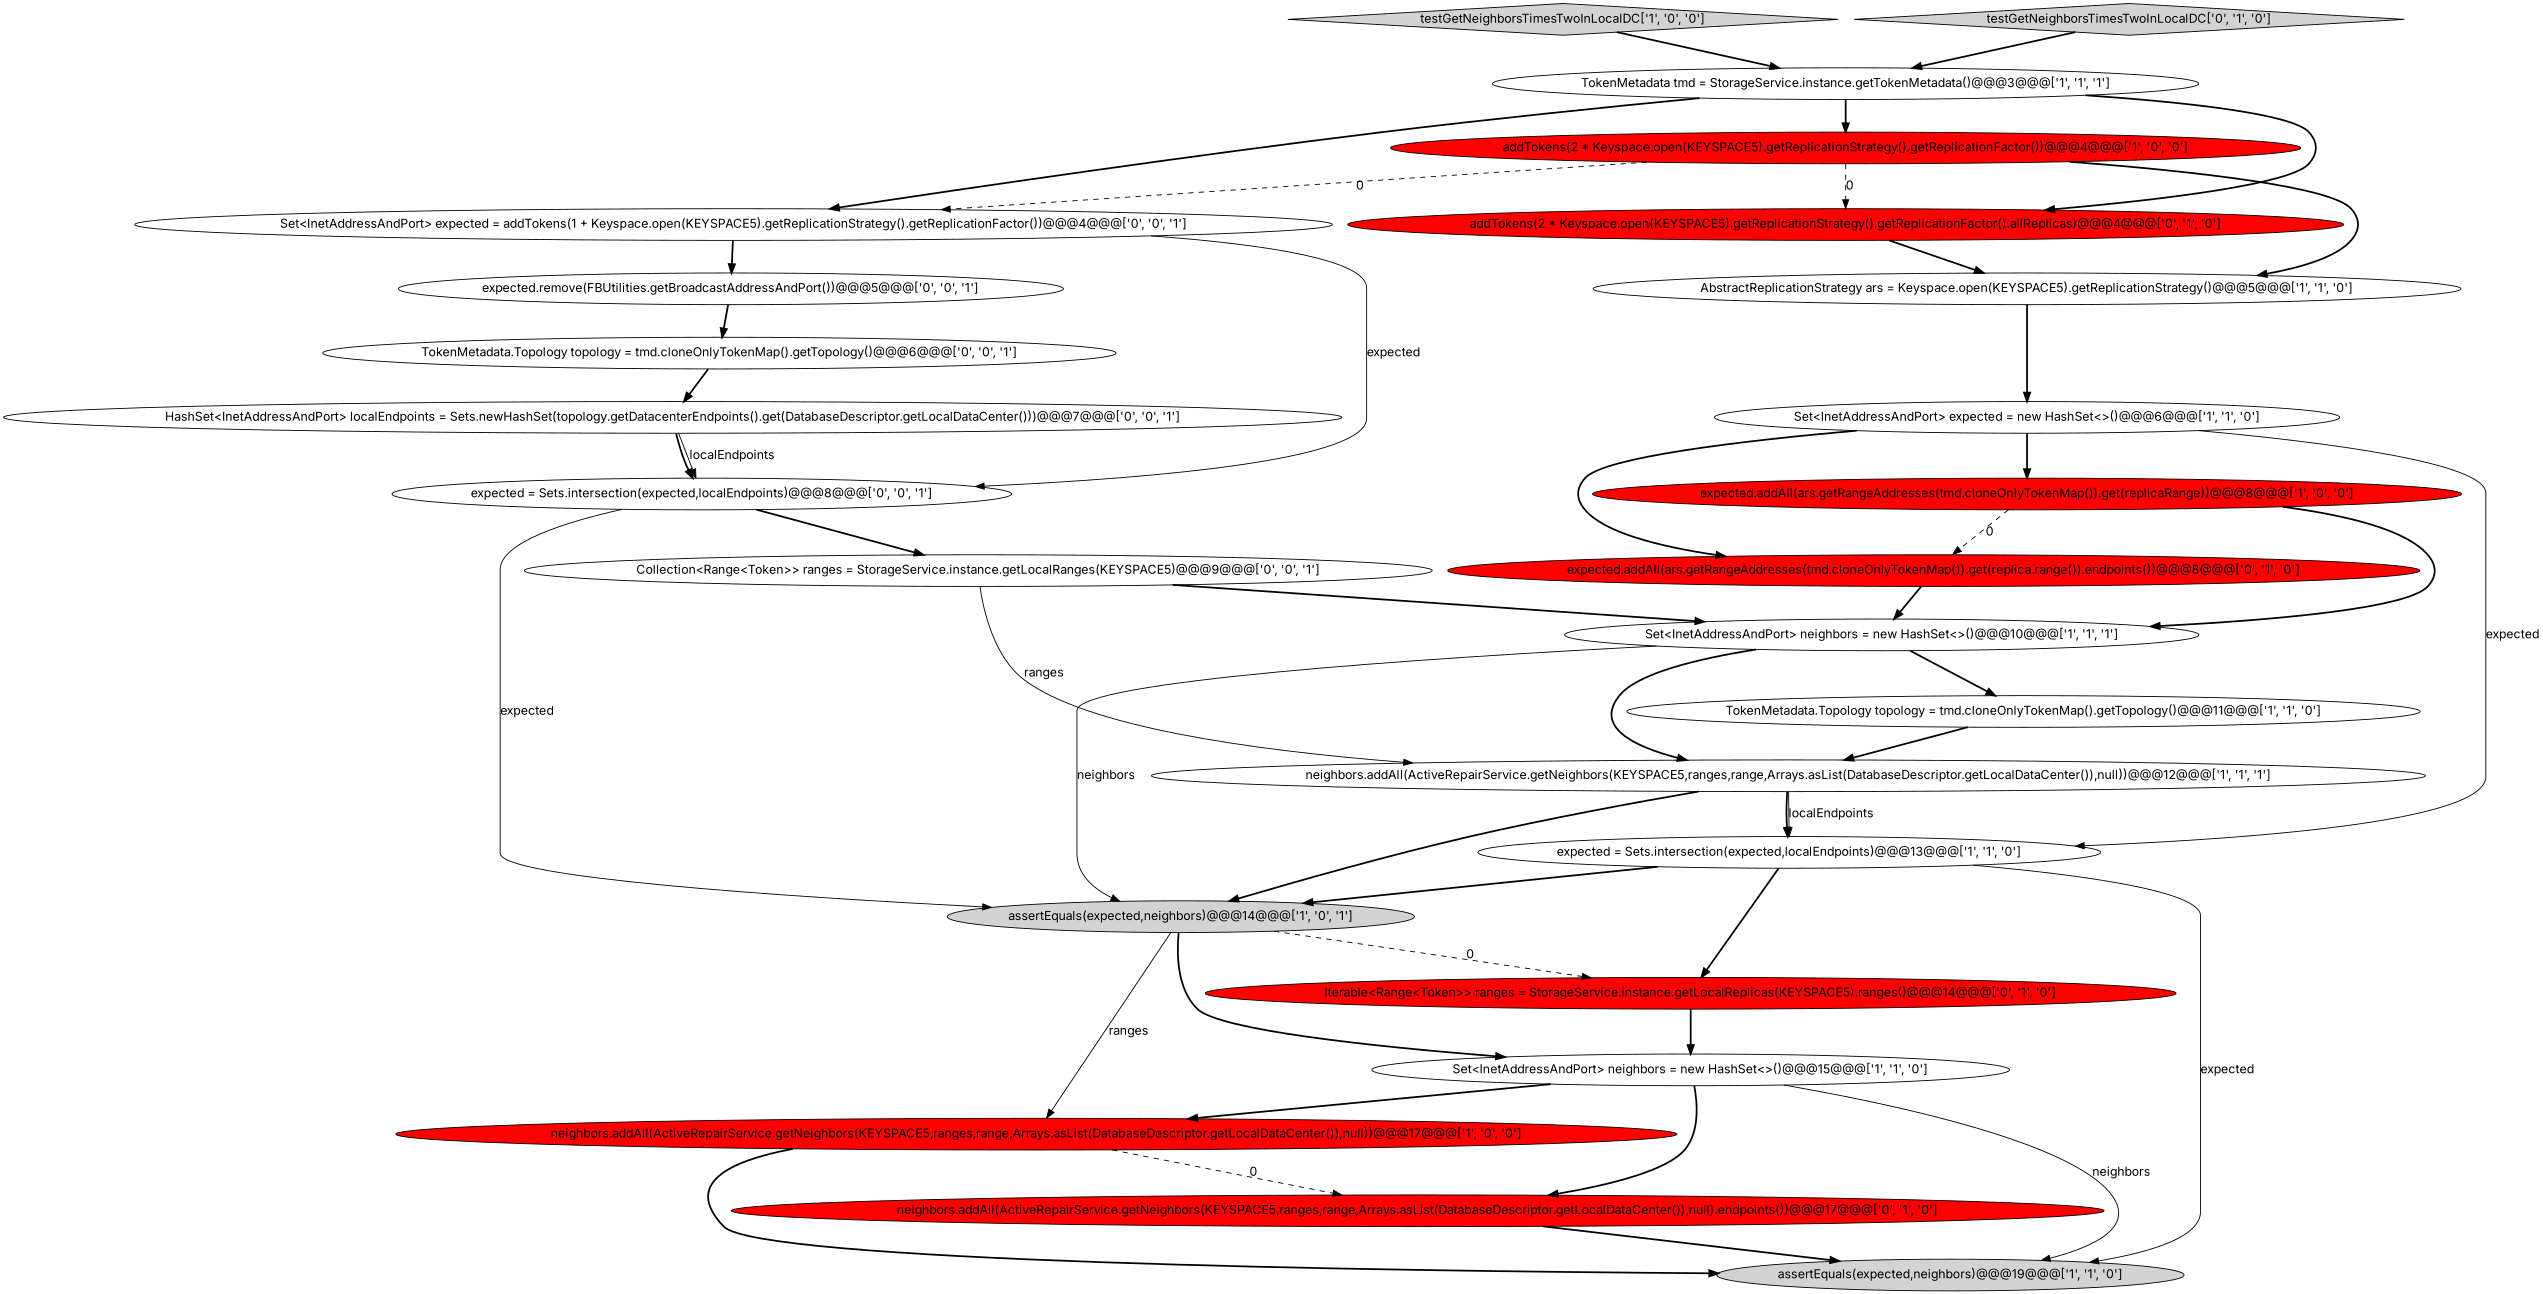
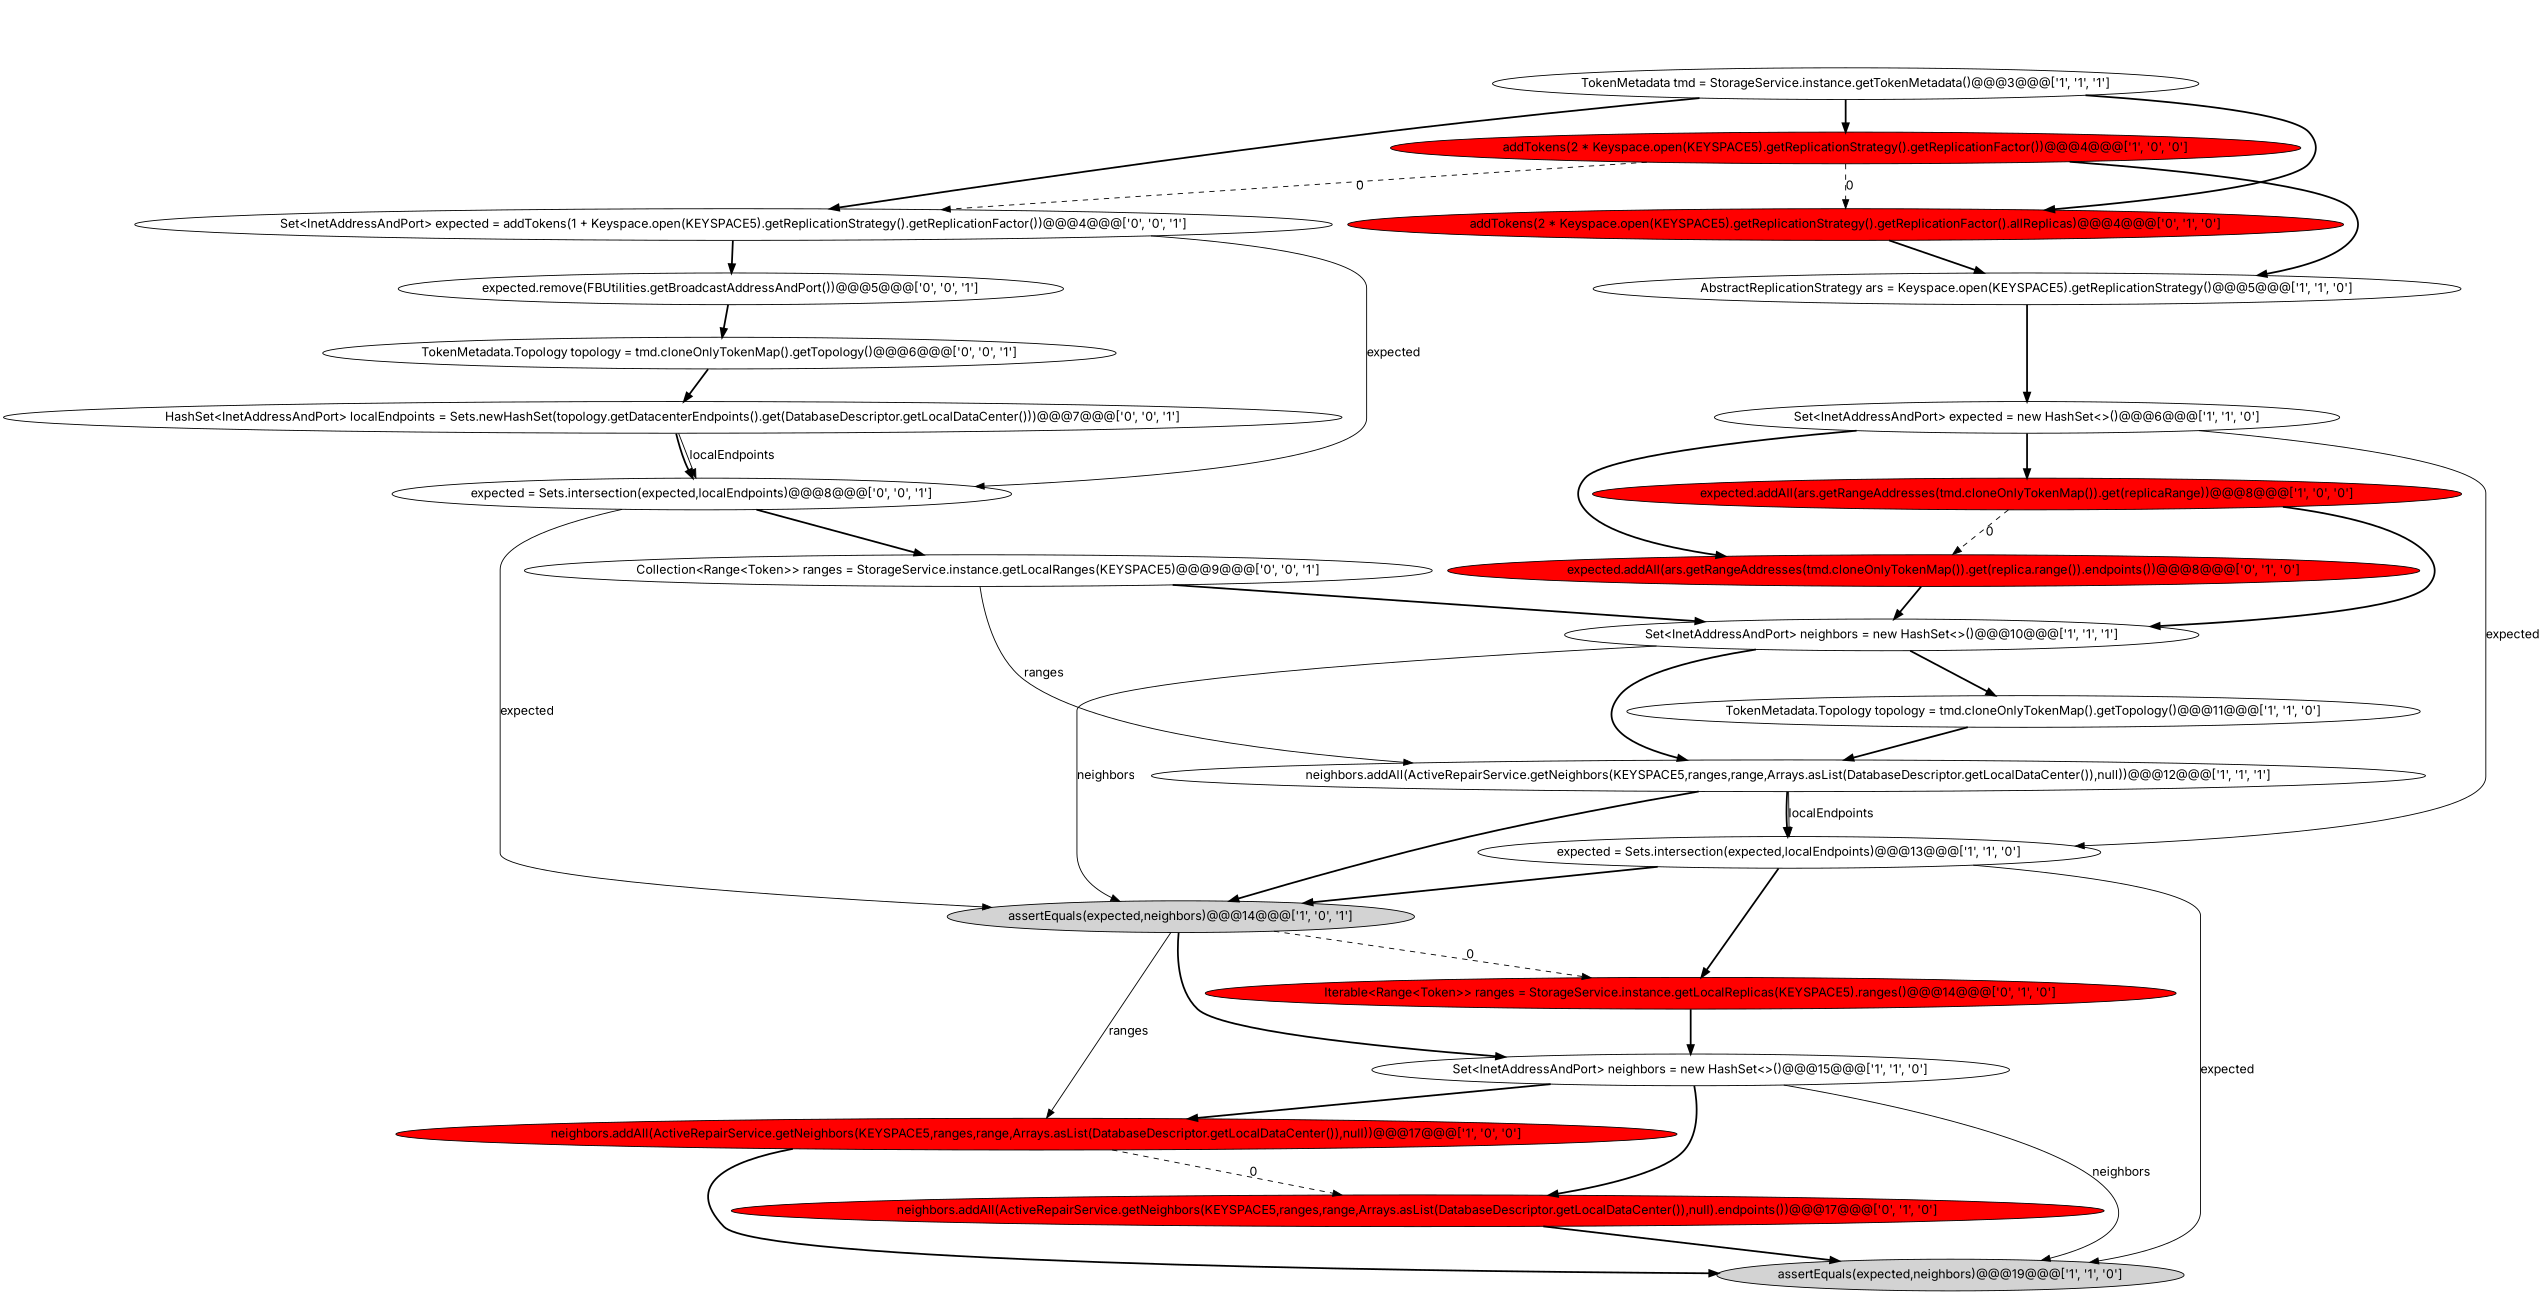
  digraph {
    fontname=Inter
    node [fillcolor=white fontname=Inter shape=ellipse style=filled]
    edge [fontname=Inter style=bold]
    n1 [label="Set<InetAddressAndPort> expected = addTokens(1 + Keyspace.open(KEYSPACE5).getReplicationStrategy().getReplicationFactor())@@@4@@@['0', '0', '1']"]
    n2 [label="expected.remove(FBUtilities.getBroadcastAddressAndPort())@@@5@@@['0', '0', '1']"]
    n3 [label="expected = Sets.intersection(expected,localEndpoints)@@@8@@@['0', '0', '1']"]
    n4 [label="TokenMetadata.Topology topology = tmd.cloneOnlyTokenMap().getTopology()@@@6@@@['0', '0', '1']"]
    n5 [fillcolor=lightgray label="assertEquals(expected,neighbors)@@@14@@@['1', '0', '1']"]
    n6 [label="Collection<Range<Token>> ranges = StorageService.instance.getLocalRanges(KEYSPACE5)@@@9@@@['0', '0', '1']"]
    n7 [label="TokenMetadata tmd = StorageService.instance.getTokenMetadata()@@@3@@@['1', '1', '1']"]
    n8 [fillcolor=red label="addTokens(2 * Keyspace.open(KEYSPACE5).getReplicationStrategy().getReplicationFactor())@@@4@@@['1', '0', '0']"]
    n9 [fillcolor=red label="addTokens(2 * Keyspace.open(KEYSPACE5).getReplicationStrategy().getReplicationFactor().allReplicas)@@@4@@@['0', '1', '0']"]
    n10 [label="AbstractReplicationStrategy ars = Keyspace.open(KEYSPACE5).getReplicationStrategy()@@@5@@@['1', '1', '0']"]
-   n11 [fillcolor=lightgray label="testGetNeighborsTimesTwoInLocalDC['1', '0', '0']" shape=diamond]
    n12 [label="Set<InetAddressAndPort> neighbors = new HashSet<>()@@@15@@@['1', '1', '0']"]
    n13 [fillcolor=red label="neighbors.addAll(ActiveRepairService.getNeighbors(KEYSPACE5,ranges,range,Arrays.asList(DatabaseDescriptor.getLocalDataCenter()),null).endpoints())@@@17@@@['0', '1', '0']"]
    n14 [fillcolor=red label="neighbors.addAll(ActiveRepairService.getNeighbors(KEYSPACE5,ranges,range,Arrays.asList(DatabaseDescriptor.getLocalDataCenter()),null))@@@17@@@['1', '0', '0']"]
    n15 [fillcolor=lightgray label="assertEquals(expected,neighbors)@@@19@@@['1', '1', '0']"]
    n16 [label="Set<InetAddressAndPort> expected = new HashSet<>()@@@6@@@['1', '1', '0']"]
    n17 [label="expected = Sets.intersection(expected,localEndpoints)@@@13@@@['1', '1', '0']"]
    n18 [fillcolor=red label="expected.addAll(ars.getRangeAddresses(tmd.cloneOnlyTokenMap()).get(replicaRange))@@@8@@@['1', '0', '0']"]
    n19 [fillcolor=red label="expected.addAll(ars.getRangeAddresses(tmd.cloneOnlyTokenMap()).get(replica.range()).endpoints())@@@8@@@['0', '1', '0']"]
    n20 [fillcolor=red label="Iterable<Range<Token>> ranges = StorageService.instance.getLocalReplicas(KEYSPACE5).ranges()@@@14@@@['0', '1', '0']"]
    n21 [label="Set<InetAddressAndPort> neighbors = new HashSet<>()@@@10@@@['1', '1', '1']"]
    n22 [label="HashSet<InetAddressAndPort> localEndpoints = Sets.newHashSet(topology.getDatacenterEndpoints().get(DatabaseDescriptor.getLocalDataCenter()))@@@7@@@['0', '0', '1']"]
    n23 [label="neighbors.addAll(ActiveRepairService.getNeighbors(KEYSPACE5,ranges,range,Arrays.asList(DatabaseDescriptor.getLocalDataCenter()),null))@@@12@@@['1', '1', '1']"]
    n24 [label="TokenMetadata.Topology topology = tmd.cloneOnlyTokenMap().getTopology()@@@11@@@['1', '1', '0']"]
-   n25 [fillcolor=lightgray label="testGetNeighborsTimesTwoInLocalDC['0', '1', '0']" shape=diamond]
    n1 -> n2
    n1 -> n3 [label=expected style=solid]
    n2 -> n4
    n3 -> n5 [label=expected style=solid]
    n3 -> n6
    n4 -> n22
    n5 -> n12
    n5 -> n14 [label=ranges style=solid]
    n5 -> n20 [label=0 style=dashed]
    n6 -> n21
    n6 -> n23 [label=ranges style=solid]
    n7 -> n1
    n7 -> n8
    n7 -> n9
    n8 -> n1 [label=0 style=dashed]
    n8 -> n9 [label=0 style=dashed]
    n8 -> n10
    n9 -> n10
    n10 -> n16
-   n11 -> n7
    n12 -> n13
    n12 -> n14
    n12 -> n15 [label=neighbors style=solid]
    n13 -> n15
    n14 -> n13 [label=0 style=dashed]
    n14 -> n15
    n16 -> n17 [label=expected style=solid]
    n16 -> n18
    n16 -> n19
    n17 -> n5
    n17 -> n15 [label=expected style=solid]
    n17 -> n20
    n18 -> n19 [label=0 style=dashed]
    n18 -> n21
    n19 -> n21
    n20 -> n12
    n21 -> n5 [label=neighbors style=solid]
    n21 -> n23
    n21 -> n24
    n22 -> n3 [label=localEndpoints style=solid]
    n22 -> n3
    n23 -> n5
    n23 -> n17
    n23 -> n17 [label=localEndpoints style=solid]
    n24 -> n23
-   n25 -> n7
  }
